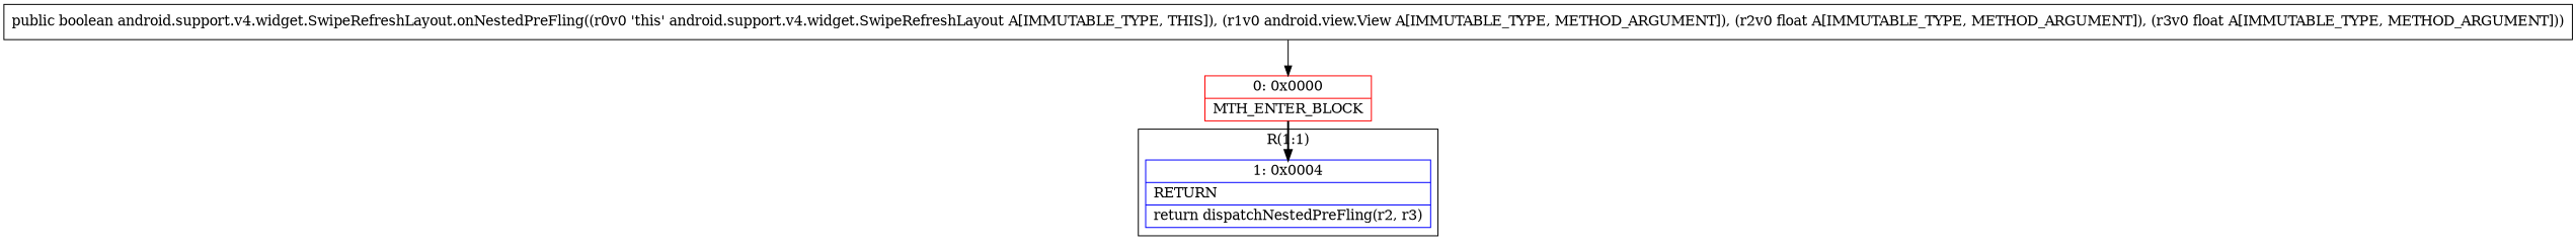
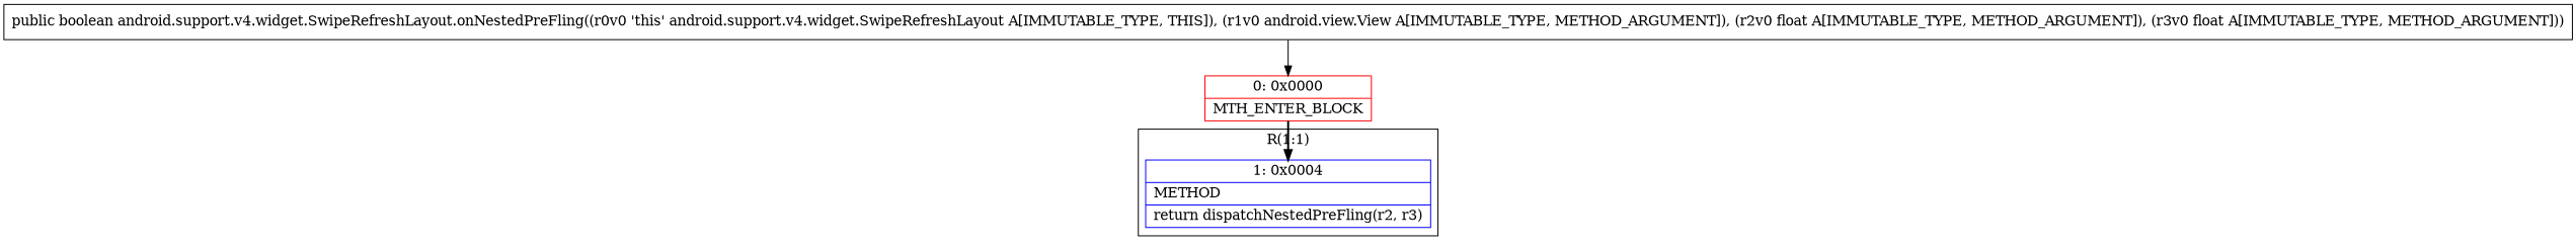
  digraph {
    node [shape=record]
-   n1 [color=blue label="{1\:\ 0x0004|RETURN\l|return dispatchNestedPreFling(r2, r3)\l}"]
+   n1 [color=blue label="{1\:\ 0x0004|METHOD\l|return dispatchNestedPreFling(r2, r3)\l}"]
    n2 [color=red label="{0\:\ 0x0000|MTH_ENTER_BLOCK\l}"]
    n3 [label="{public boolean android.support.v4.widget.SwipeRefreshLayout.onNestedPreFling((r0v0 'this' android.support.v4.widget.SwipeRefreshLayout A[IMMUTABLE_TYPE, THIS]), (r1v0 android.view.View A[IMMUTABLE_TYPE, METHOD_ARGUMENT]), (r2v0 float A[IMMUTABLE_TYPE, METHOD_ARGUMENT]), (r3v0 float A[IMMUTABLE_TYPE, METHOD_ARGUMENT])) }"]
    subgraph cluster_1 {
      label="R(1:1)"
      n1
    }
    n2 -> n1 [style=bold]
    n3 -> n2 [style=solid]
  }
